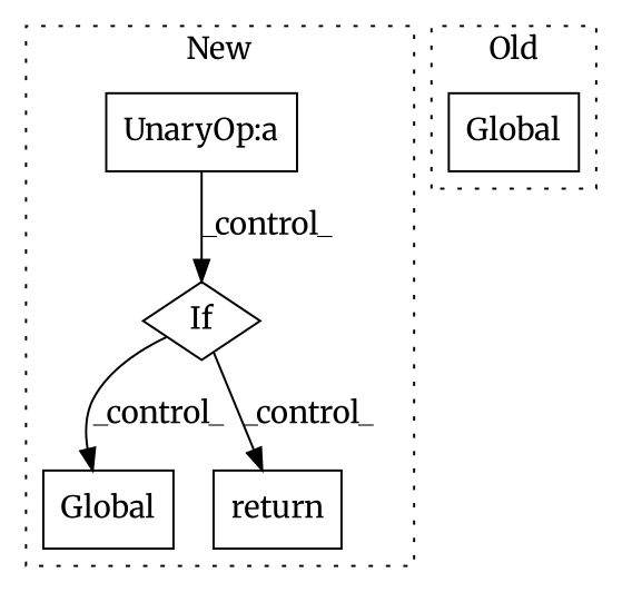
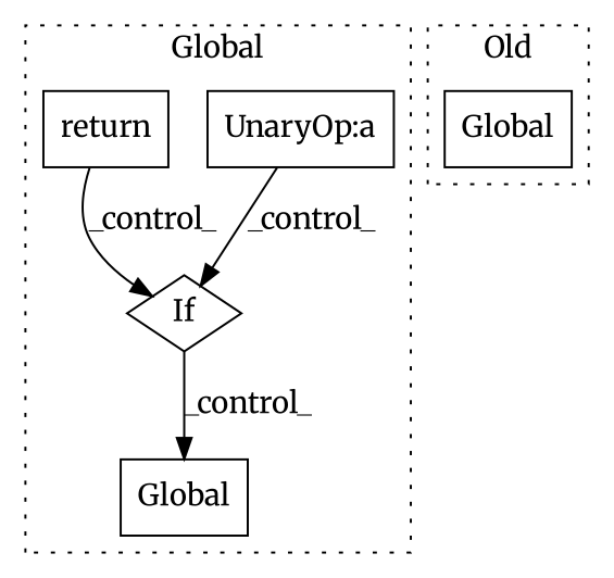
  digraph {
    fontname=Merriweather
    node [a=57 fontname=Merriweather l=66 shape=box]
    edge [fontname=Merriweather]
    n1 [label=Global s=1069]
    n2 [a=96 l=3 label=If s=520 shape=diamond]
    n3 [a=61 l=29 label="UnaryOp:a" s=523]
    n4 [a=93 l=6 label=return s=654]
    n5 [label=Global s=979]
    subgraph cluster_1 {
-     label=New
+     label=Global
      style=dotted
      n1
      n2
      n3
      n4
    }
    subgraph cluster_2 {
      label=Old
      style=dotted
      n5
    }
    n2 -> n1 [label=_control_]
-   n2 -> n4 [label=_control_]
+   n4 -> n2 [label=_control_]
    n3 -> n2 [label=_control_]
  }
